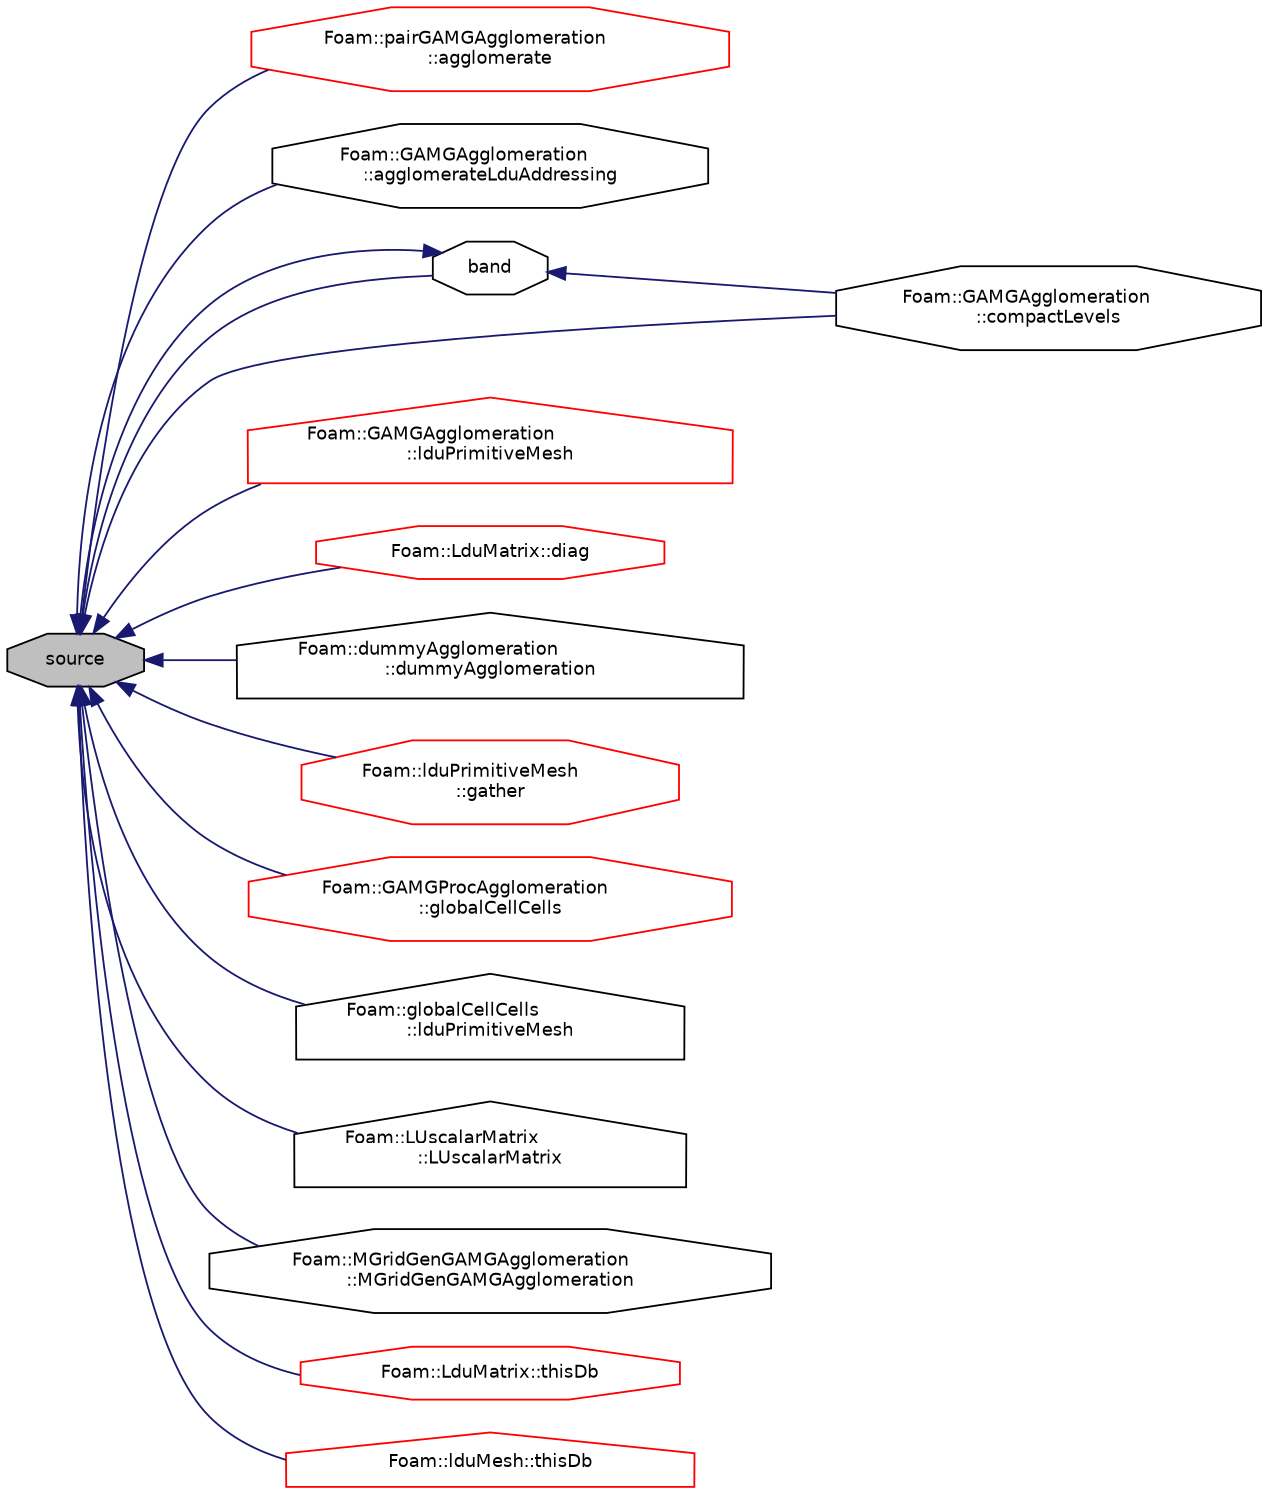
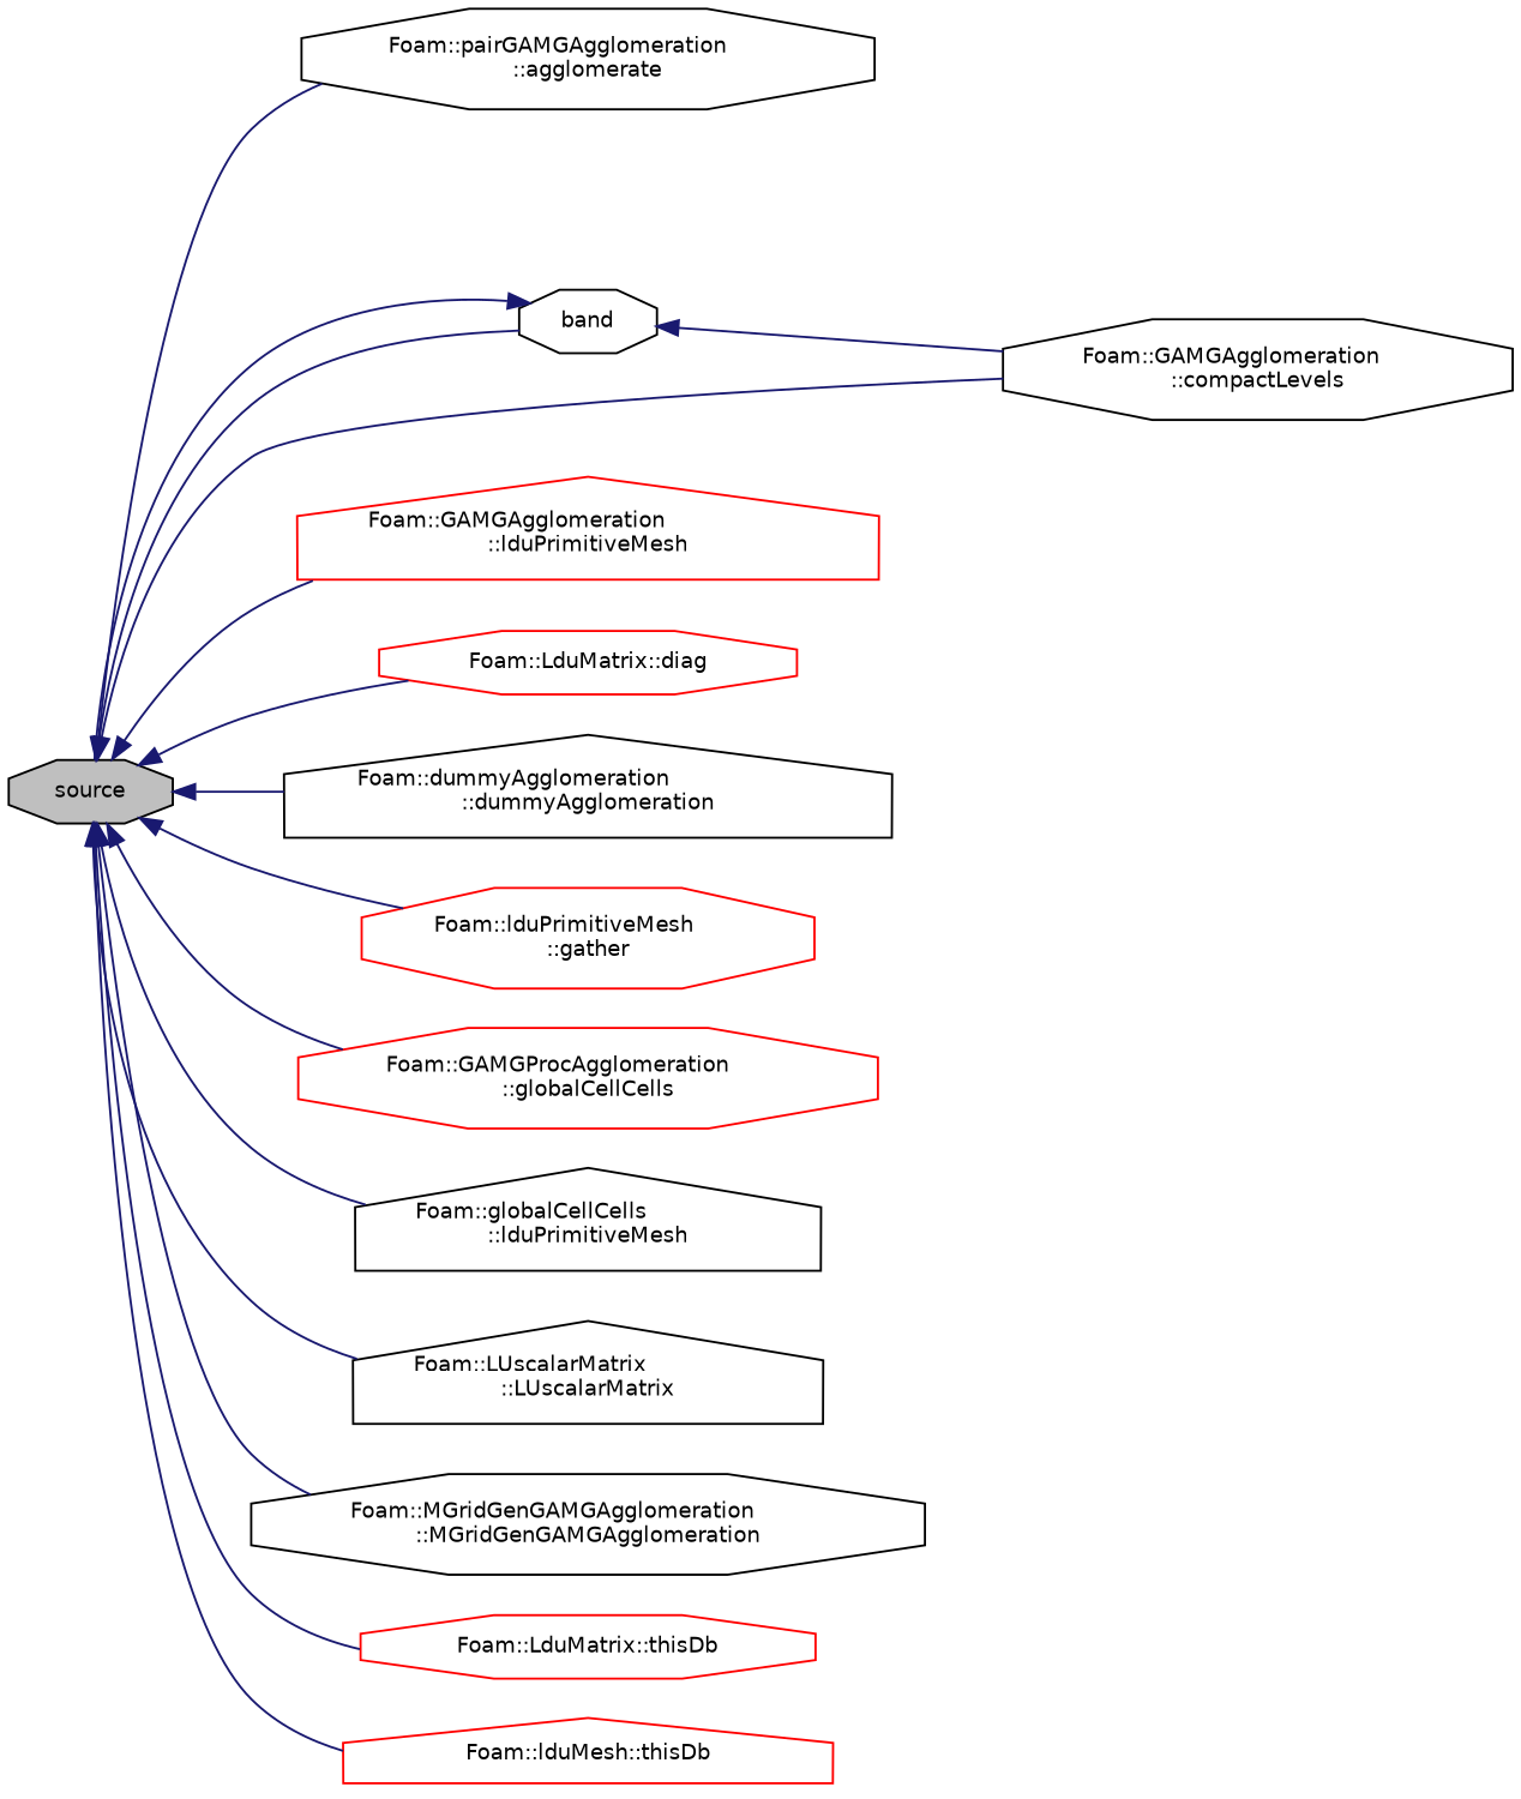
  digraph {
    rankdir=LR
    node [color=black fontname=Helvetica fontsize=10 shape=octagon]
    edge [color=midnightblue dir=back fontname=Helvetica fontsize=10 labelfontname=Helvetica labelfontsize=10 style=solid]
    n1 [fillcolor=grey75 fontcolor=black height=0.2 label=source style=filled width=0.4]
-   n2 [color=red height=0.2 label="Foam::pairGAMGAgglomeration\l::agglomerate" width=0.4]
-   n3 [height=0.2 label="Foam::GAMGAgglomeration\l::agglomerateLduAddressing" width=0.4]
+   n2 [height=0.2 label="Foam::pairGAMGAgglomeration\l::agglomerate" width=0.4]
    n4 [height=0.2 label=band width=0.4]
    n5 [height=0.2 label="Foam::GAMGAgglomeration\l::compactLevels" width=0.4]
    n6 [color=red height=0.2 label="Foam::GAMGAgglomeration\l::lduPrimitiveMesh" shape=house width=0.4]
    n7 [color=red height=0.2 label="Foam::LduMatrix::diag" width=0.4]
    n8 [height=0.2 label="Foam::dummyAgglomeration\l::dummyAgglomeration" shape=house width=0.4]
    n9 [color=red height=0.2 label="Foam::lduPrimitiveMesh\l::gather" width=0.4]
    n10 [color=red height=0.2 label="Foam::GAMGProcAgglomeration\l::globalCellCells" width=0.4]
    n11 [height=0.2 label="Foam::globalCellCells\l::lduPrimitiveMesh" shape=house width=0.4]
    n12 [height=0.2 label="Foam::LUscalarMatrix\l::LUscalarMatrix" shape=house width=0.4]
    n13 [height=0.2 label="Foam::MGridGenGAMGAgglomeration\l::MGridGenGAMGAgglomeration" width=0.4]
    n14 [color=red height=0.2 label="Foam::LduMatrix::thisDb" width=0.4]
    n15 [color=red height=0.2 label="Foam::lduMesh::thisDb" shape=house width=0.4]
    n1 -> n2
-   n1 -> n3
    n1 -> n4
    n1 -> n5
    n1 -> n6
    n1 -> n7
    n1 -> n8
    n1 -> n9
    n1 -> n10
    n1 -> n11
    n1 -> n12
    n1 -> n13
    n1 -> n14
    n1 -> n15
    n4 -> n1
    n4 -> n5
  }
